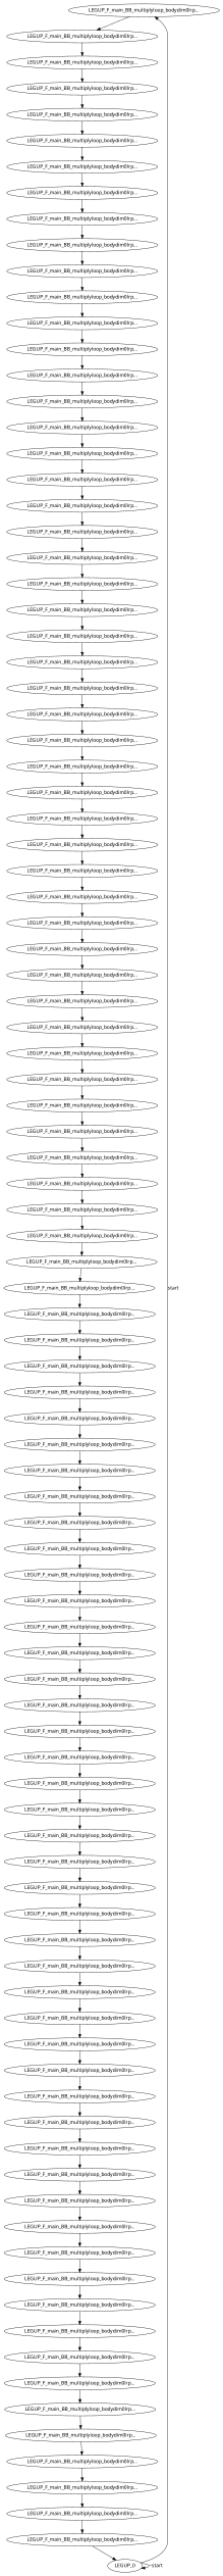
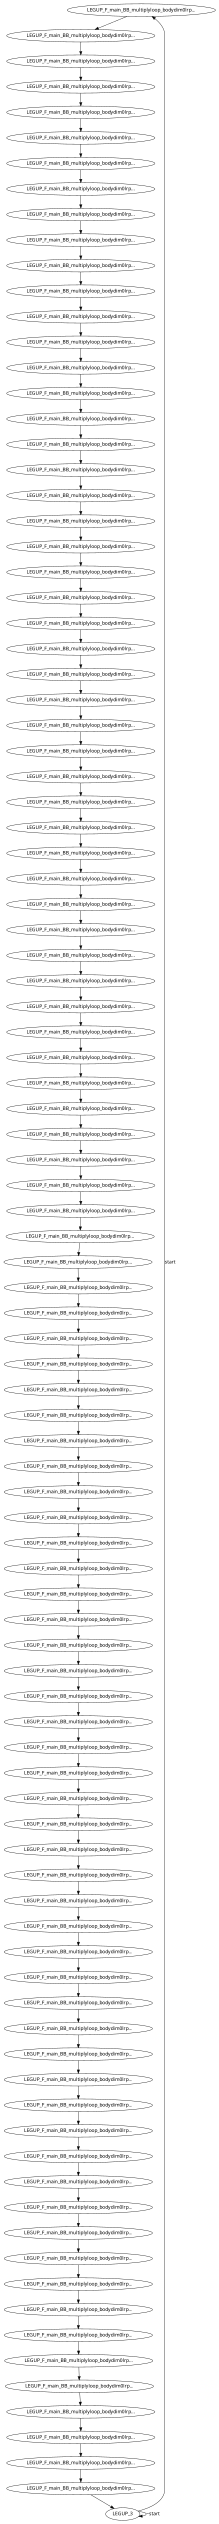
  digraph {
    fontname="Noto Sans"
    node [fontname="Noto Sans"]
    edge [fontname="Noto Sans"]
    n1 [label="LEGUP_F_main_BB_multiplyloop_bodydim0lrp..."]
    n2 [label="LEGUP_F_main_BB_multiplyloop_bodydim0lrp..."]
-   n3 [label=LEGUP_0]
+   n3 [label=LEGUP_3]
    n4 [label="LEGUP_F_main_BB_multiplyloop_bodydim0lrp..."]
    n5 [label="LEGUP_F_main_BB_multiplyloop_bodydim0lrp..."]
    n6 [label="LEGUP_F_main_BB_multiplyloop_bodydim0lrp..."]
    n7 [label="LEGUP_F_main_BB_multiplyloop_bodydim0lrp..."]
    n8 [label="LEGUP_F_main_BB_multiplyloop_bodydim0lrp..."]
    n9 [label="LEGUP_F_main_BB_multiplyloop_bodydim0lrp..."]
    n10 [label="LEGUP_F_main_BB_multiplyloop_bodydim0lrp..."]
    n11 [label="LEGUP_F_main_BB_multiplyloop_bodydim0lrp..."]
    n12 [label="LEGUP_F_main_BB_multiplyloop_bodydim0lrp..."]
    n13 [label="LEGUP_F_main_BB_multiplyloop_bodydim0lrp..."]
    n14 [label="LEGUP_F_main_BB_multiplyloop_bodydim0lrp..."]
    n15 [label="LEGUP_F_main_BB_multiplyloop_bodydim0lrp..."]
    n16 [label="LEGUP_F_main_BB_multiplyloop_bodydim0lrp..."]
    n17 [label="LEGUP_F_main_BB_multiplyloop_bodydim0lrp..."]
    n18 [label="LEGUP_F_main_BB_multiplyloop_bodydim0lrp..."]
    n19 [label="LEGUP_F_main_BB_multiplyloop_bodydim0lrp..."]
    n20 [label="LEGUP_F_main_BB_multiplyloop_bodydim0lrp..."]
    n21 [label="LEGUP_F_main_BB_multiplyloop_bodydim0lrp..."]
    n22 [label="LEGUP_F_main_BB_multiplyloop_bodydim0lrp..."]
    n23 [label="LEGUP_F_main_BB_multiplyloop_bodydim0lrp..."]
    n24 [label="LEGUP_F_main_BB_multiplyloop_bodydim0lrp..."]
    n25 [label="LEGUP_F_main_BB_multiplyloop_bodydim0lrp..."]
    n26 [label="LEGUP_F_main_BB_multiplyloop_bodydim0lrp..."]
    n27 [label="LEGUP_F_main_BB_multiplyloop_bodydim0lrp..."]
    n28 [label="LEGUP_F_main_BB_multiplyloop_bodydim0lrp..."]
    n29 [label="LEGUP_F_main_BB_multiplyloop_bodydim0lrp..."]
    n30 [label="LEGUP_F_main_BB_multiplyloop_bodydim0lrp..."]
    n31 [label="LEGUP_F_main_BB_multiplyloop_bodydim0lrp..."]
    n32 [label="LEGUP_F_main_BB_multiplyloop_bodydim0lrp..."]
    n33 [label="LEGUP_F_main_BB_multiplyloop_bodydim0lrp..."]
    n34 [label="LEGUP_F_main_BB_multiplyloop_bodydim0lrp..."]
    n35 [label="LEGUP_F_main_BB_multiplyloop_bodydim0lrp..."]
    n36 [label="LEGUP_F_main_BB_multiplyloop_bodydim0lrp..."]
    n37 [label="LEGUP_F_main_BB_multiplyloop_bodydim0lrp..."]
    n38 [label="LEGUP_F_main_BB_multiplyloop_bodydim0lrp..."]
    n39 [label="LEGUP_F_main_BB_multiplyloop_bodydim0lrp..."]
    n40 [label="LEGUP_F_main_BB_multiplyloop_bodydim0lrp..."]
    n41 [label="LEGUP_F_main_BB_multiplyloop_bodydim0lrp..."]
    n42 [label="LEGUP_F_main_BB_multiplyloop_bodydim0lrp..."]
    n43 [label="LEGUP_F_main_BB_multiplyloop_bodydim0lrp..."]
    n44 [label="LEGUP_F_main_BB_multiplyloop_bodydim0lrp..."]
    n45 [label="LEGUP_F_main_BB_multiplyloop_bodydim0lrp..."]
    n46 [label="LEGUP_F_main_BB_multiplyloop_bodydim0lrp..."]
    n47 [label="LEGUP_F_main_BB_multiplyloop_bodydim0lrp..."]
    n48 [label="LEGUP_F_main_BB_multiplyloop_bodydim0lrp..."]
    n49 [label="LEGUP_F_main_BB_multiplyloop_bodydim0lrp..."]
    n50 [label="LEGUP_F_main_BB_multiplyloop_bodydim0lrp..."]
    n51 [label="LEGUP_F_main_BB_multiplyloop_bodydim0lrp..."]
    n52 [label="LEGUP_F_main_BB_multiplyloop_bodydim0lrp..."]
    n53 [label="LEGUP_F_main_BB_multiplyloop_bodydim0lrp..."]
    n54 [label="LEGUP_F_main_BB_multiplyloop_bodydim0lrp..."]
    n55 [label="LEGUP_F_main_BB_multiplyloop_bodydim0lrp..."]
    n56 [label="LEGUP_F_main_BB_multiplyloop_bodydim0lrp..."]
    n57 [label="LEGUP_F_main_BB_multiplyloop_bodydim0lrp..."]
    n58 [label="LEGUP_F_main_BB_multiplyloop_bodydim0lrp..."]
    n59 [label="LEGUP_F_main_BB_multiplyloop_bodydim0lrp..."]
    n60 [label="LEGUP_F_main_BB_multiplyloop_bodydim0lrp..."]
    n61 [label="LEGUP_F_main_BB_multiplyloop_bodydim0lrp..."]
    n62 [label="LEGUP_F_main_BB_multiplyloop_bodydim0lrp..."]
    n63 [label="LEGUP_F_main_BB_multiplyloop_bodydim0lrp..."]
    n64 [label="LEGUP_F_main_BB_multiplyloop_bodydim0lrp..."]
    n65 [label="LEGUP_F_main_BB_multiplyloop_bodydim0lrp..."]
    n66 [label="LEGUP_F_main_BB_multiplyloop_bodydim0lrp..."]
    n67 [label="LEGUP_F_main_BB_multiplyloop_bodydim0lrp..."]
    n68 [label="LEGUP_F_main_BB_multiplyloop_bodydim0lrp..."]
    n69 [label="LEGUP_F_main_BB_multiplyloop_bodydim0lrp..."]
    n70 [label="LEGUP_F_main_BB_multiplyloop_bodydim0lrp..."]
    n71 [label="LEGUP_F_main_BB_multiplyloop_bodydim0lrp..."]
    n72 [label="LEGUP_F_main_BB_multiplyloop_bodydim0lrp..."]
    n73 [label="LEGUP_F_main_BB_multiplyloop_bodydim0lrp..."]
    n74 [label="LEGUP_F_main_BB_multiplyloop_bodydim0lrp..."]
    n75 [label="LEGUP_F_main_BB_multiplyloop_bodydim0lrp..."]
    n76 [label="LEGUP_F_main_BB_multiplyloop_bodydim0lrp..."]
    n77 [label="LEGUP_F_main_BB_multiplyloop_bodydim0lrp..."]
    n78 [label="LEGUP_F_main_BB_multiplyloop_bodydim0lrp..."]
    n79 [label="LEGUP_F_main_BB_multiplyloop_bodydim0lrp..."]
    n80 [label="LEGUP_F_main_BB_multiplyloop_bodydim0lrp..."]
    n81 [label="LEGUP_F_main_BB_multiplyloop_bodydim0lrp..."]
    n82 [label="LEGUP_F_main_BB_multiplyloop_bodydim0lrp..."]
    n83 [label="LEGUP_F_main_BB_multiplyloop_bodydim0lrp..."]
    n84 [label="LEGUP_F_main_BB_multiplyloop_bodydim0lrp..."]
    n85 [label="LEGUP_F_main_BB_multiplyloop_bodydim0lrp..."]
    n86 [label="LEGUP_F_main_BB_multiplyloop_bodydim0lrp..."]
    n87 [label="LEGUP_F_main_BB_multiplyloop_bodydim0lrp..."]
    n88 [label="LEGUP_F_main_BB_multiplyloop_bodydim0lrp..."]
    n89 [label="LEGUP_F_main_BB_multiplyloop_bodydim0lrp..."]
    n90 [label="LEGUP_F_main_BB_multiplyloop_bodydim0lrp..."]
    n91 [label="LEGUP_F_main_BB_multiplyloop_bodydim0lrp..."]
    n92 [label="LEGUP_F_main_BB_multiplyloop_bodydim0lrp..."]
    n93 [label="LEGUP_F_main_BB_multiplyloop_bodydim0lrp..."]
    n94 [label="LEGUP_F_main_BB_multiplyloop_bodydim0lrp..."]
    n95 [label="LEGUP_F_main_BB_multiplyloop_bodydim0lrp..."]
    n96 [label="LEGUP_F_main_BB_multiplyloop_bodydim0lrp..."]
    n97 [label="LEGUP_F_main_BB_multiplyloop_bodydim0lrp..."]
    n98 [label="LEGUP_F_main_BB_multiplyloop_bodydim0lrp..."]
    n99 [label="LEGUP_F_main_BB_multiplyloop_bodydim0lrp..."]
    n1 -> n2
    n2 -> n4
    n3 -> n1 [label=start]
    n3 -> n3 [label="~start"]
    n4 -> n5
    n5 -> n6
    n6 -> n7
    n7 -> n8
    n8 -> n9
    n9 -> n10
    n10 -> n11
    n11 -> n12
    n12 -> n13
    n13 -> n14
    n14 -> n15
    n15 -> n16
    n16 -> n17
    n17 -> n18
    n18 -> n19
    n19 -> n20
    n20 -> n21
    n21 -> n22
    n22 -> n23
    n23 -> n24
    n24 -> n25
    n25 -> n26
    n26 -> n27
    n27 -> n28
    n28 -> n29
    n29 -> n30
    n30 -> n31
    n31 -> n32
    n32 -> n33
    n33 -> n34
    n34 -> n35
    n35 -> n36
    n36 -> n37
    n37 -> n38
    n38 -> n39
    n39 -> n40
    n40 -> n41
    n41 -> n42
    n42 -> n43
    n43 -> n44
    n44 -> n45
    n45 -> n46
    n46 -> n47
    n47 -> n48
    n48 -> n49
    n49 -> n50
    n50 -> n51
    n51 -> n52
    n52 -> n53
    n53 -> n54
    n54 -> n55
    n55 -> n56
    n56 -> n57
    n57 -> n58
    n58 -> n59
    n59 -> n60
    n60 -> n61
    n61 -> n62
    n62 -> n63
    n63 -> n64
    n64 -> n65
    n65 -> n66
    n66 -> n67
    n67 -> n68
    n68 -> n69
    n69 -> n70
    n70 -> n71
    n71 -> n72
    n72 -> n73
    n73 -> n74
    n74 -> n75
    n75 -> n76
    n76 -> n77
    n77 -> n78
    n78 -> n79
    n79 -> n80
    n80 -> n81
    n81 -> n82
    n82 -> n83
    n83 -> n84
    n84 -> n85
    n85 -> n86
    n86 -> n87
    n87 -> n88
    n88 -> n89
    n89 -> n90
    n90 -> n91
    n91 -> n92
    n92 -> n93
    n93 -> n94
    n94 -> n95
    n95 -> n96
    n96 -> n97
    n97 -> n98
    n98 -> n99
    n99 -> n3
  }
